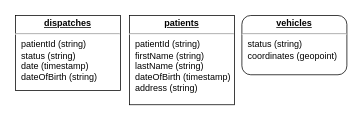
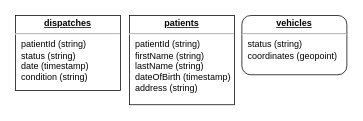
  <mxCell id="0" />
  <mxCell id="1" parent="0" />
- <mxCell id="2" value="&lt;p style=&quot;margin: 0px ; margin-top: 4px ; text-align: center ; text-decoration: underline&quot;&gt;&lt;b&gt;dispatches&lt;/b&gt;&lt;/p&gt;&lt;hr&gt;&lt;p style=&quot;margin: 0px ; margin-left: 8px&quot;&gt;patientId (string)&lt;/p&gt;&lt;p style=&quot;margin: 0px ; margin-left: 8px&quot;&gt;status (string)&lt;/p&gt;&lt;p style=&quot;margin: 0px ; margin-left: 8px&quot;&gt;date (timestamp)&lt;/p&gt;&lt;p style=&quot;margin: 0px ; margin-left: 8px&quot;&gt;dateOfBirth (string)&lt;/p&gt;" style="verticalAlign=top;align=left;overflow=fill;fontSize=12;fontFamily=Helvetica;html=1;rounded=0;shadow=0;comic=0;labelBackgroundColor=none;strokeWidth=1" vertex="1" parent="1"><mxGeometry x="20" y="20" width="140" height="100" as="geometry" /></mxCell>
+ <mxCell id="2" value="&lt;p style=&quot;margin: 0px ; margin-top: 4px ; text-align: center ; text-decoration: underline&quot;&gt;&lt;b&gt;dispatches&lt;/b&gt;&lt;/p&gt;&lt;hr&gt;&lt;p style=&quot;margin: 0px ; margin-left: 8px&quot;&gt;patientId (string)&lt;/p&gt;&lt;p style=&quot;margin: 0px ; margin-left: 8px&quot;&gt;status (string)&lt;/p&gt;&lt;p style=&quot;margin: 0px ; margin-left: 8px&quot;&gt;date (timestamp)&lt;/p&gt;&lt;p style=&quot;margin: 0px ; margin-left: 8px&quot;&gt;condition (string)&lt;/p&gt;" style="verticalAlign=top;align=left;overflow=fill;fontSize=12;fontFamily=Helvetica;html=1;rounded=0;shadow=0;comic=0;labelBackgroundColor=none;strokeWidth=1" vertex="1" parent="1"><mxGeometry x="20" y="20" width="140" height="100" as="geometry" /></mxCell>
  <mxCell id="3" value="&lt;p style=&quot;margin: 0px ; margin-top: 4px ; text-align: center ; text-decoration: underline&quot;&gt;&lt;b&gt;patients&lt;/b&gt;&lt;/p&gt;&lt;hr&gt;&lt;p style=&quot;margin: 0px ; margin-left: 8px&quot;&gt;patientId (string)&lt;/p&gt;&lt;p style=&quot;margin: 0px ; margin-left: 8px&quot;&gt;firstName (string)&lt;/p&gt;&lt;p style=&quot;margin: 0px ; margin-left: 8px&quot;&gt;lastName (string)&lt;/p&gt;&lt;p style=&quot;margin: 0px ; margin-left: 8px&quot;&gt;dateOfBirth (timestamp)&lt;/p&gt;&lt;p style=&quot;margin: 0px ; margin-left: 8px&quot;&gt;address (string)&lt;/p&gt;" style="verticalAlign=top;align=left;overflow=fill;fontSize=12;fontFamily=Helvetica;html=1;rounded=0;shadow=0;comic=0;labelBackgroundColor=none;strokeWidth=1" vertex="1" parent="1"><mxGeometry x="172" y="20" width="140" height="119" as="geometry" /></mxCell>
  <mxCell id="4" value="&lt;p style=&quot;margin: 0px ; margin-top: 4px ; text-align: center ; text-decoration: underline&quot;&gt;&lt;b&gt;vehicles&lt;/b&gt;&lt;/p&gt;&lt;hr&gt;&lt;p style=&quot;margin: 0px ; margin-left: 8px&quot;&gt;status (string)&lt;/p&gt;&lt;p style=&quot;margin: 0px ; margin-left: 8px&quot;&gt;coordinates (geopoint)&lt;/p&gt;" style="verticalAlign=top;align=left;overflow=fill;fontSize=12;fontFamily=Helvetica;html=1;shadow=0;comic=0;labelBackgroundColor=none;strokeWidth=1;rounded=1;" vertex="1" parent="1"><mxGeometry x="322" y="20" width="140" height="79" as="geometry" /></mxCell>
